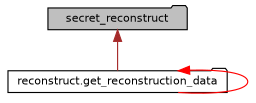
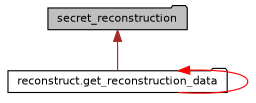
  digraph {
    rankdir=TB
    node [color=black fontname=Helvetica fontsize=10 shape=folder style=filled]
    edge [dir=back fontname=Helvetica fontsize=10 labelfontname=Helvetica labelfontsize=10 style=solid]
-   n1 [fillcolor=grey75 fontcolor=black height=0.2 label=secret_reconstruct width=0.4]
+   n1 [fillcolor=grey75 fontcolor=black height=0.2 label=secret_reconstruction width=0.4]
    n2 [fillcolor=white height=0.2 label="reconstruct.get_reconstruction_data" width=0.4]
    n1 -> n2 [color=brown]
    n2 -> n2 [color=red]
  }
